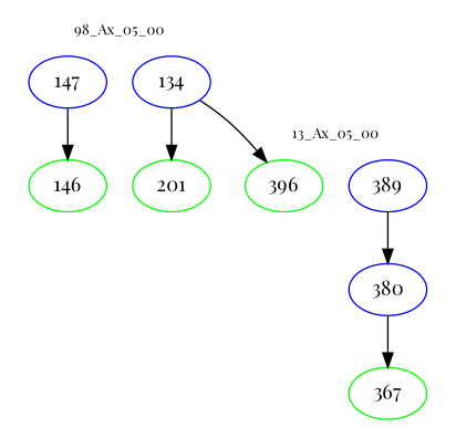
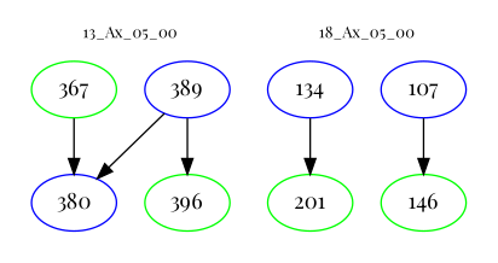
  digraph {
    fontname="Playfair Display"
    node [color=blue fontname="Playfair Display"]
    edge [color=black fontname="Playfair Display"]
    n1 [label=389]
    n2 [label=380]
    n3 [color=green label=396]
    n4 [color=green label=367]
-   n5 [label=147]
+   n5 [label=107]
    n6 [label=134]
    n7 [color=green label=146]
    n8 [color=green label=201]
    subgraph cluster_1 {
      color=white
      fontsize=10
      label="13_Ax_05_00"
      n1
      n2
      n3
      n4
    }
    subgraph cluster_2 {
      color=white
      fontsize=10
-     label="98_Ax_05_00"
+     label="18_Ax_05_00"
      n5
      n6
      n7
      n8
    }
    n1 -> n2
-   n6 -> n3
-   n2 -> n4
+   n1 -> n3
+   n4 -> n2
    n5 -> n7
    n6 -> n8
  }
